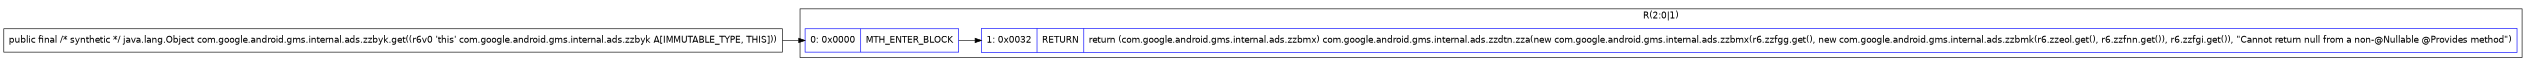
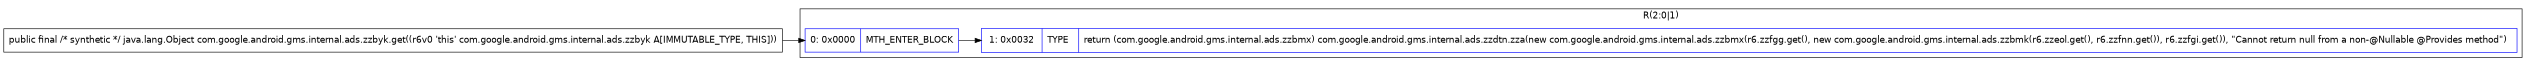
  digraph {
    rankdir=LR
    fontname="DejaVu Sans"
    node [color=blue shape=record fontname="DejaVu Sans"]
    edge [fontname="DejaVu Sans"]
    n1 [label="{0\:\ 0x0000|MTH_ENTER_BLOCK\l}"]
-   n2 [label="{1\:\ 0x0032|RETURN\l|return (com.google.android.gms.internal.ads.zzbmx) com.google.android.gms.internal.ads.zzdtn.zza(new com.google.android.gms.internal.ads.zzbmx(r6.zzfgg.get(), new com.google.android.gms.internal.ads.zzbmk(r6.zzeol.get(), r6.zzfnn.get()), r6.zzfgi.get()), \"Cannot return null from a non\-@Nullable @Provides method\")\l}"]
+   n2 [label="{1\:\ 0x0032|TYPE\l|return (com.google.android.gms.internal.ads.zzbmx) com.google.android.gms.internal.ads.zzdtn.zza(new com.google.android.gms.internal.ads.zzbmx(r6.zzfgg.get(), new com.google.android.gms.internal.ads.zzbmk(r6.zzeol.get(), r6.zzfnn.get()), r6.zzfgi.get()), \"Cannot return null from a non\-@Nullable @Provides method\")\l}"]
    n3 [label="{public final \/* synthetic *\/ java.lang.Object com.google.android.gms.internal.ads.zzbyk.get((r6v0 'this' com.google.android.gms.internal.ads.zzbyk A[IMMUTABLE_TYPE, THIS])) }" color=""]
    subgraph cluster_1 {
      label="R(2:0|1)"
      n1
      n2
    }
    n1 -> n2
    n3 -> n1
  }
